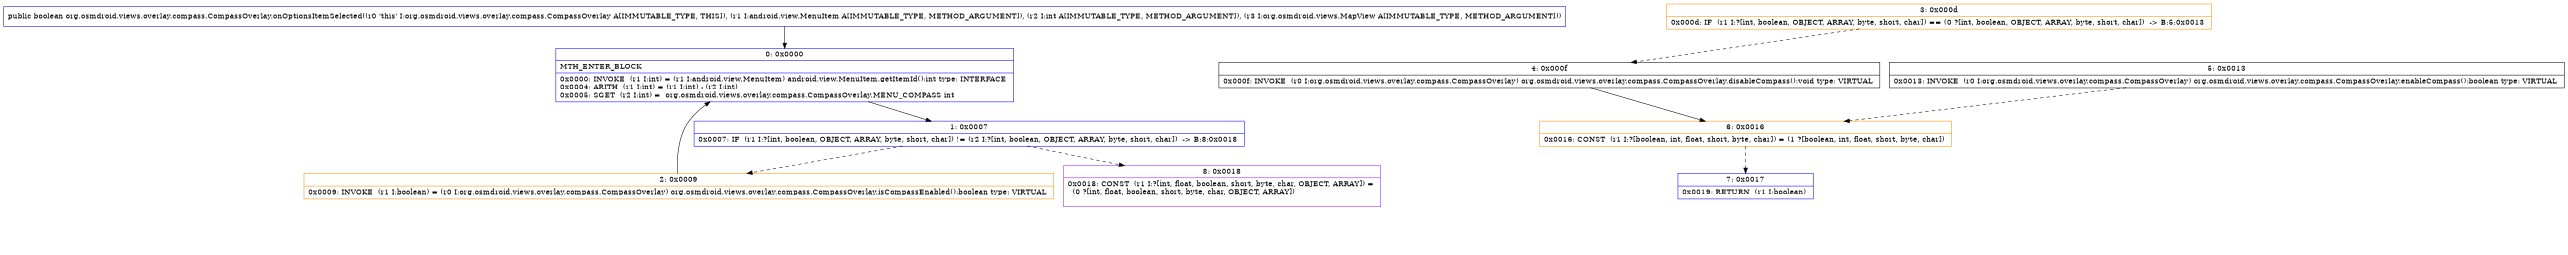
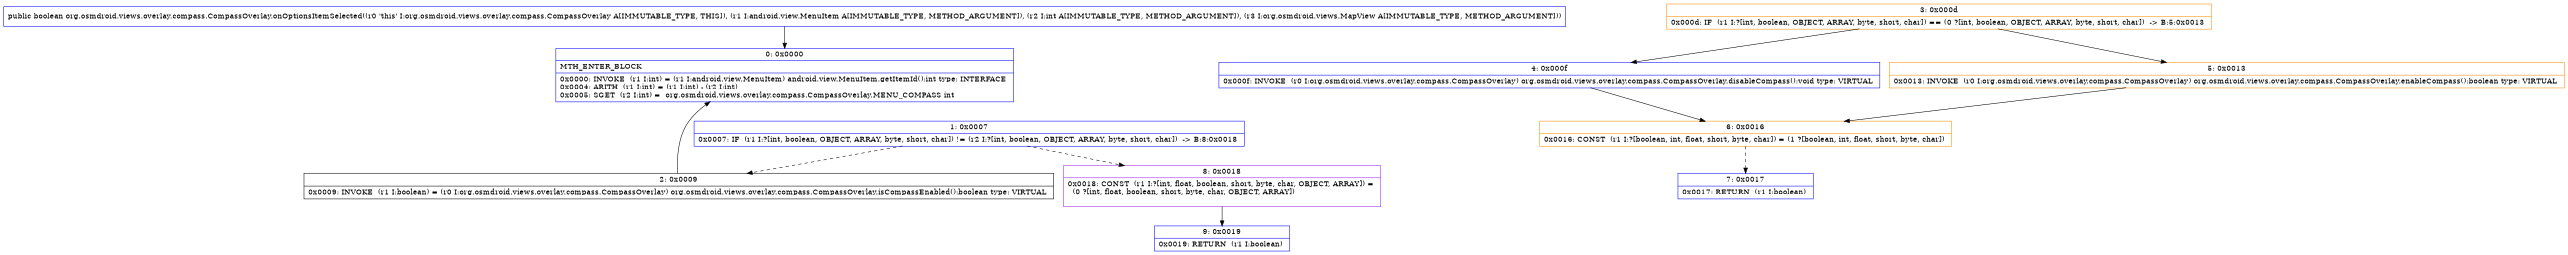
  digraph {
    node [color=blue shape=record]
    n1 [label="{0\:\ 0x0000|MTH_ENTER_BLOCK\l|0x0000: INVOKE  (r1 I:int) = (r1 I:android.view.MenuItem) android.view.MenuItem.getItemId():int type: INTERFACE \l0x0004: ARITH  (r1 I:int) = (r1 I:int) \- (r2 I:int) \l0x0005: SGET  (r2 I:int) =  org.osmdroid.views.overlay.compass.CompassOverlay.MENU_COMPASS int \l}"]
    n2 [label="{1\:\ 0x0007|0x0007: IF  (r1 I:?[int, boolean, OBJECT, ARRAY, byte, short, char]) != (r2 I:?[int, boolean, OBJECT, ARRAY, byte, short, char])  \-\> B:8:0x0018 \l}"]
-   n3 [color=darkorange label="{2\:\ 0x0009|0x0009: INVOKE  (r1 I:boolean) = (r0 I:org.osmdroid.views.overlay.compass.CompassOverlay) org.osmdroid.views.overlay.compass.CompassOverlay.isCompassEnabled():boolean type: VIRTUAL \l}"]
+   n3 [color=black label="{2\:\ 0x0009|0x0009: INVOKE  (r1 I:boolean) = (r0 I:org.osmdroid.views.overlay.compass.CompassOverlay) org.osmdroid.views.overlay.compass.CompassOverlay.isCompassEnabled():boolean type: VIRTUAL \l}"]
    n4 [color=purple label="{8\:\ 0x0018|0x0018: CONST  (r1 I:?[int, float, boolean, short, byte, char, OBJECT, ARRAY]) = \l  (0 ?[int, float, boolean, short, byte, char, OBJECT, ARRAY])\l \l}"]
+   n5 [label="{9\:\ 0x0019|0x0019: RETURN  (r1 I:boolean) \l}"]
    n6 [color=darkorange label="{3\:\ 0x000d|0x000d: IF  (r1 I:?[int, boolean, OBJECT, ARRAY, byte, short, char]) == (0 ?[int, boolean, OBJECT, ARRAY, byte, short, char])  \-\> B:5:0x0013 \l}"]
-   n7 [color=black label="{4\:\ 0x000f|0x000f: INVOKE  (r0 I:org.osmdroid.views.overlay.compass.CompassOverlay) org.osmdroid.views.overlay.compass.CompassOverlay.disableCompass():void type: VIRTUAL \l}"]
-   n8 [color=black label="{5\:\ 0x0013|0x0013: INVOKE  (r0 I:org.osmdroid.views.overlay.compass.CompassOverlay) org.osmdroid.views.overlay.compass.CompassOverlay.enableCompass():boolean type: VIRTUAL \l}"]
+   n7 [label="{4\:\ 0x000f|0x000f: INVOKE  (r0 I:org.osmdroid.views.overlay.compass.CompassOverlay) org.osmdroid.views.overlay.compass.CompassOverlay.disableCompass():void type: VIRTUAL \l}"]
+   n8 [color=darkorange label="{5\:\ 0x0013|0x0013: INVOKE  (r0 I:org.osmdroid.views.overlay.compass.CompassOverlay) org.osmdroid.views.overlay.compass.CompassOverlay.enableCompass():boolean type: VIRTUAL \l}"]
    n9 [color=darkorange label="{6\:\ 0x0016|0x0016: CONST  (r1 I:?[boolean, int, float, short, byte, char]) = (1 ?[boolean, int, float, short, byte, char]) \l}"]
-   n10 [label="{7\:\ 0x0017|0x0019: RETURN  (r1 I:boolean) \l}"]
+   n10 [label="{7\:\ 0x0017|0x0017: RETURN  (r1 I:boolean) \l}"]
    n11 [label="{public boolean org.osmdroid.views.overlay.compass.CompassOverlay.onOptionsItemSelected((r0 'this' I:org.osmdroid.views.overlay.compass.CompassOverlay A[IMMUTABLE_TYPE, THIS]), (r1 I:android.view.MenuItem A[IMMUTABLE_TYPE, METHOD_ARGUMENT]), (r2 I:int A[IMMUTABLE_TYPE, METHOD_ARGUMENT]), (r3 I:org.osmdroid.views.MapView A[IMMUTABLE_TYPE, METHOD_ARGUMENT])) }"]
-   n1 -> n2
    n2 -> n3 [style=dashed]
    n2 -> n4 [style=dashed]
    n3 -> n1
-   n6 -> n7 [style=dashed]
+   n4 -> n5
+   n6 -> n7 [style=solid]
+   n6 -> n8
    n7 -> n9
-   n8 -> n9 [style=dashed]
+   n8 -> n9
    n9 -> n10 [style=dashed]
    n11 -> n1
  }
